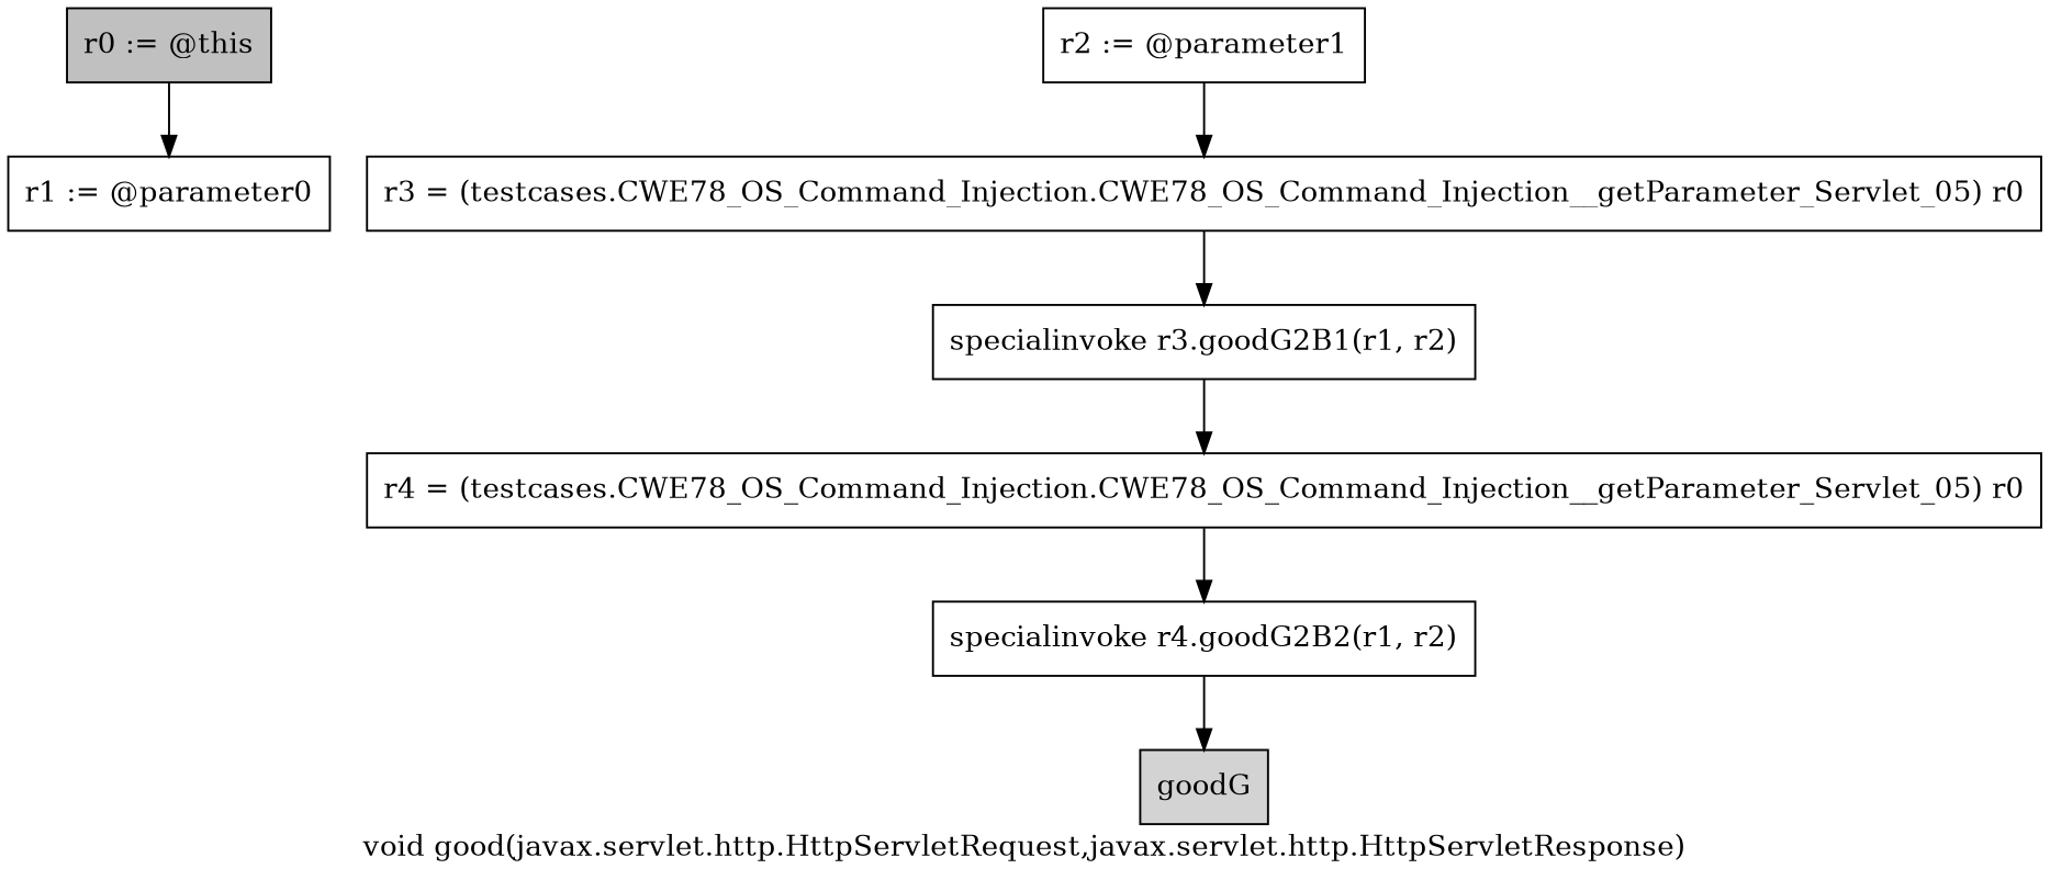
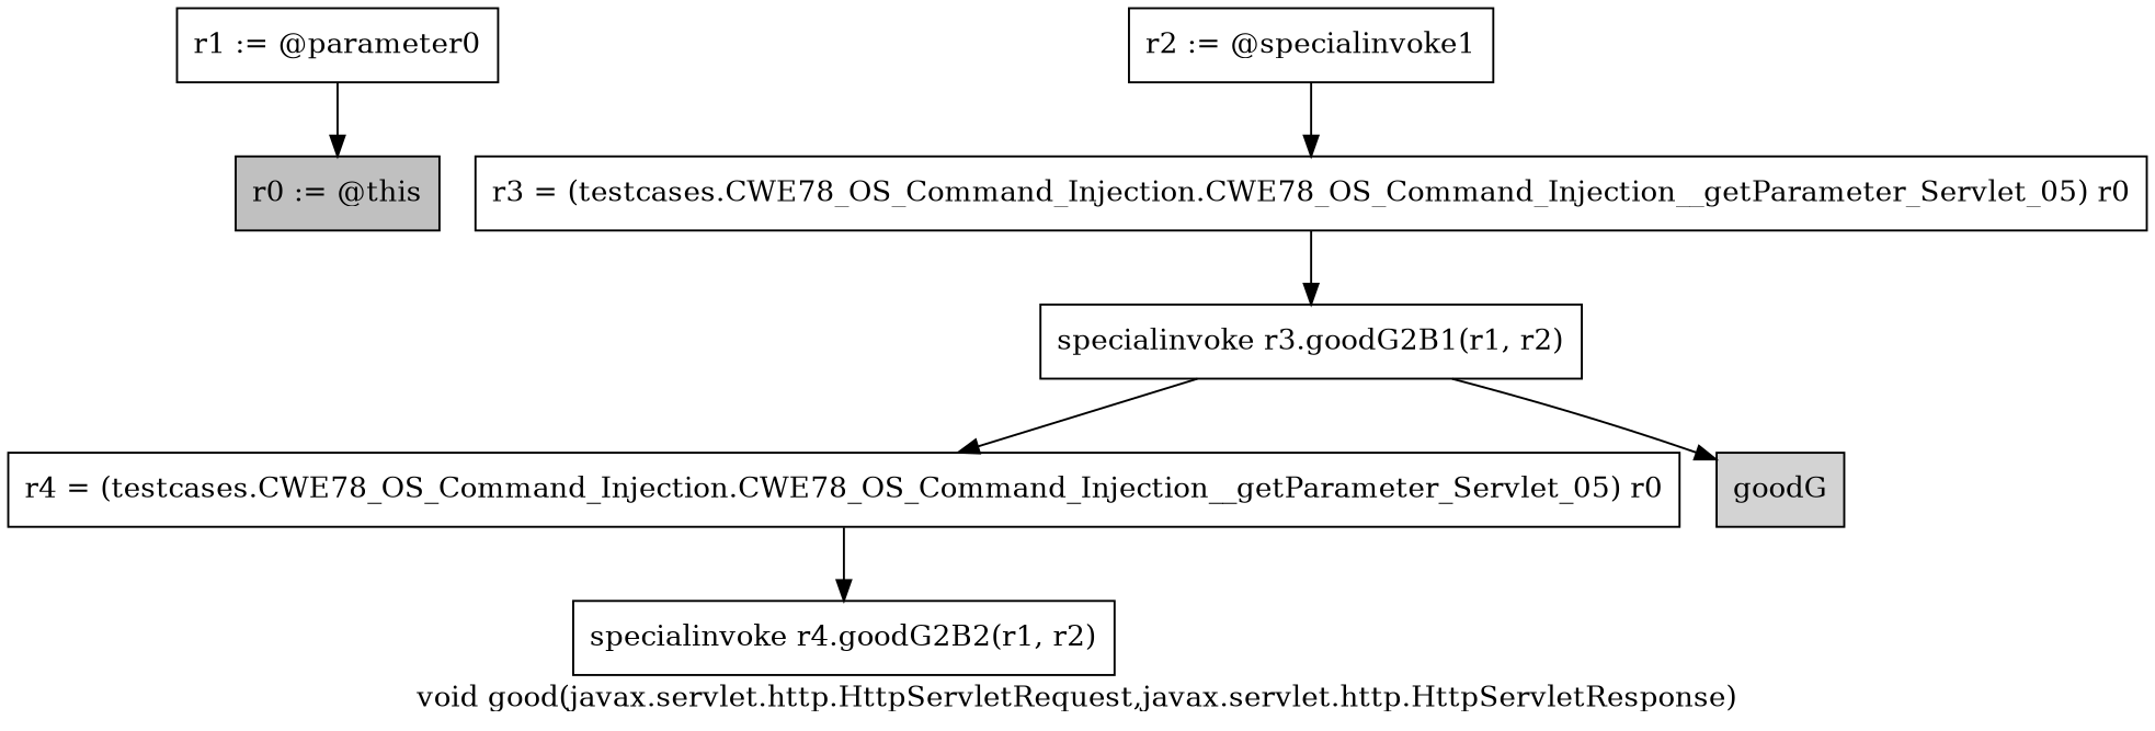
  digraph {
    label="void good(javax.servlet.http.HttpServletRequest,javax.servlet.http.HttpServletResponse)"
    node [shape=box]
    n1 [fillcolor=gray label="r0 := @this" style=filled]
    n2 [label="r1 := @parameter0"]
-   n3 [label="r2 := @parameter1"]
+   n3 [label="r2 := @specialinvoke1"]
    n4 [label="r3 = (testcases.CWE78_OS_Command_Injection.CWE78_OS_Command_Injection__getParameter_Servlet_05) r0"]
    n5 [label="specialinvoke r3.goodG2B1(r1, r2)"]
    n6 [label="r4 = (testcases.CWE78_OS_Command_Injection.CWE78_OS_Command_Injection__getParameter_Servlet_05) r0"]
    n7 [label="specialinvoke r4.goodG2B2(r1, r2)"]
    n8 [fillcolor=lightgray label=goodG style=filled]
-   n1 -> n2
+   n2 -> n1
    n3 -> n4
    n4 -> n5
    n5 -> n6
    n6 -> n7
-   n7 -> n8
+   n5 -> n8
  }
